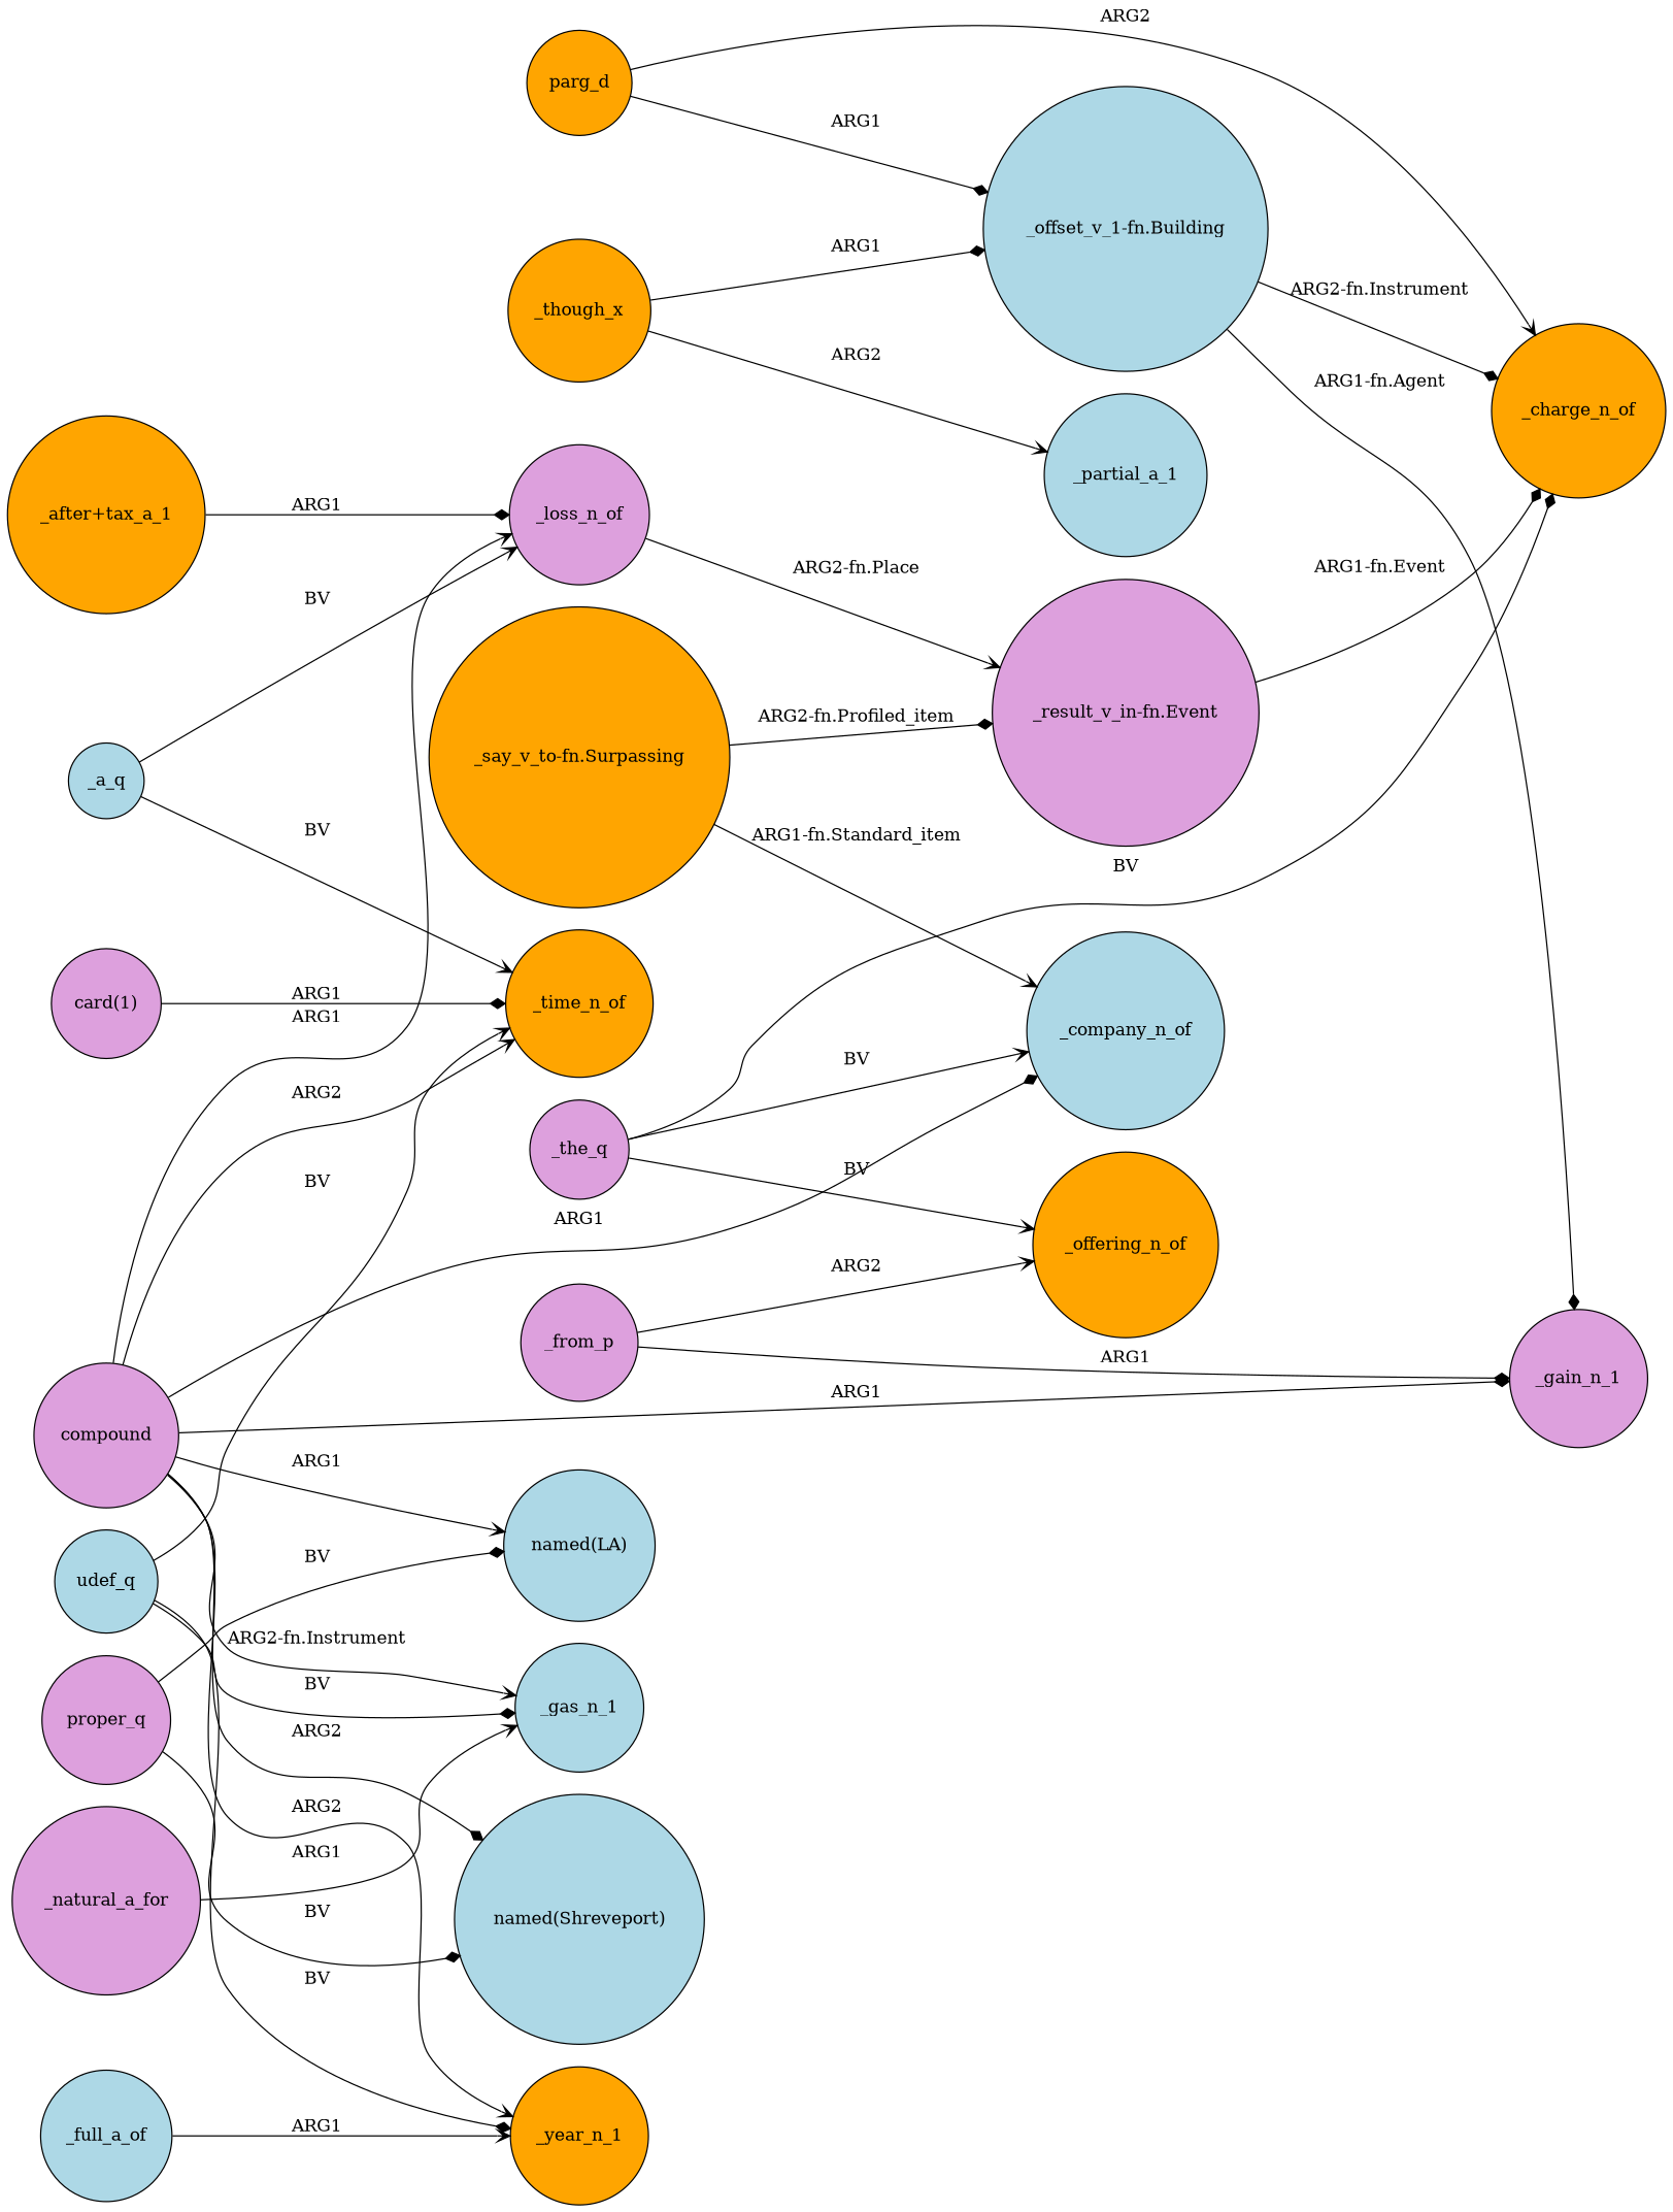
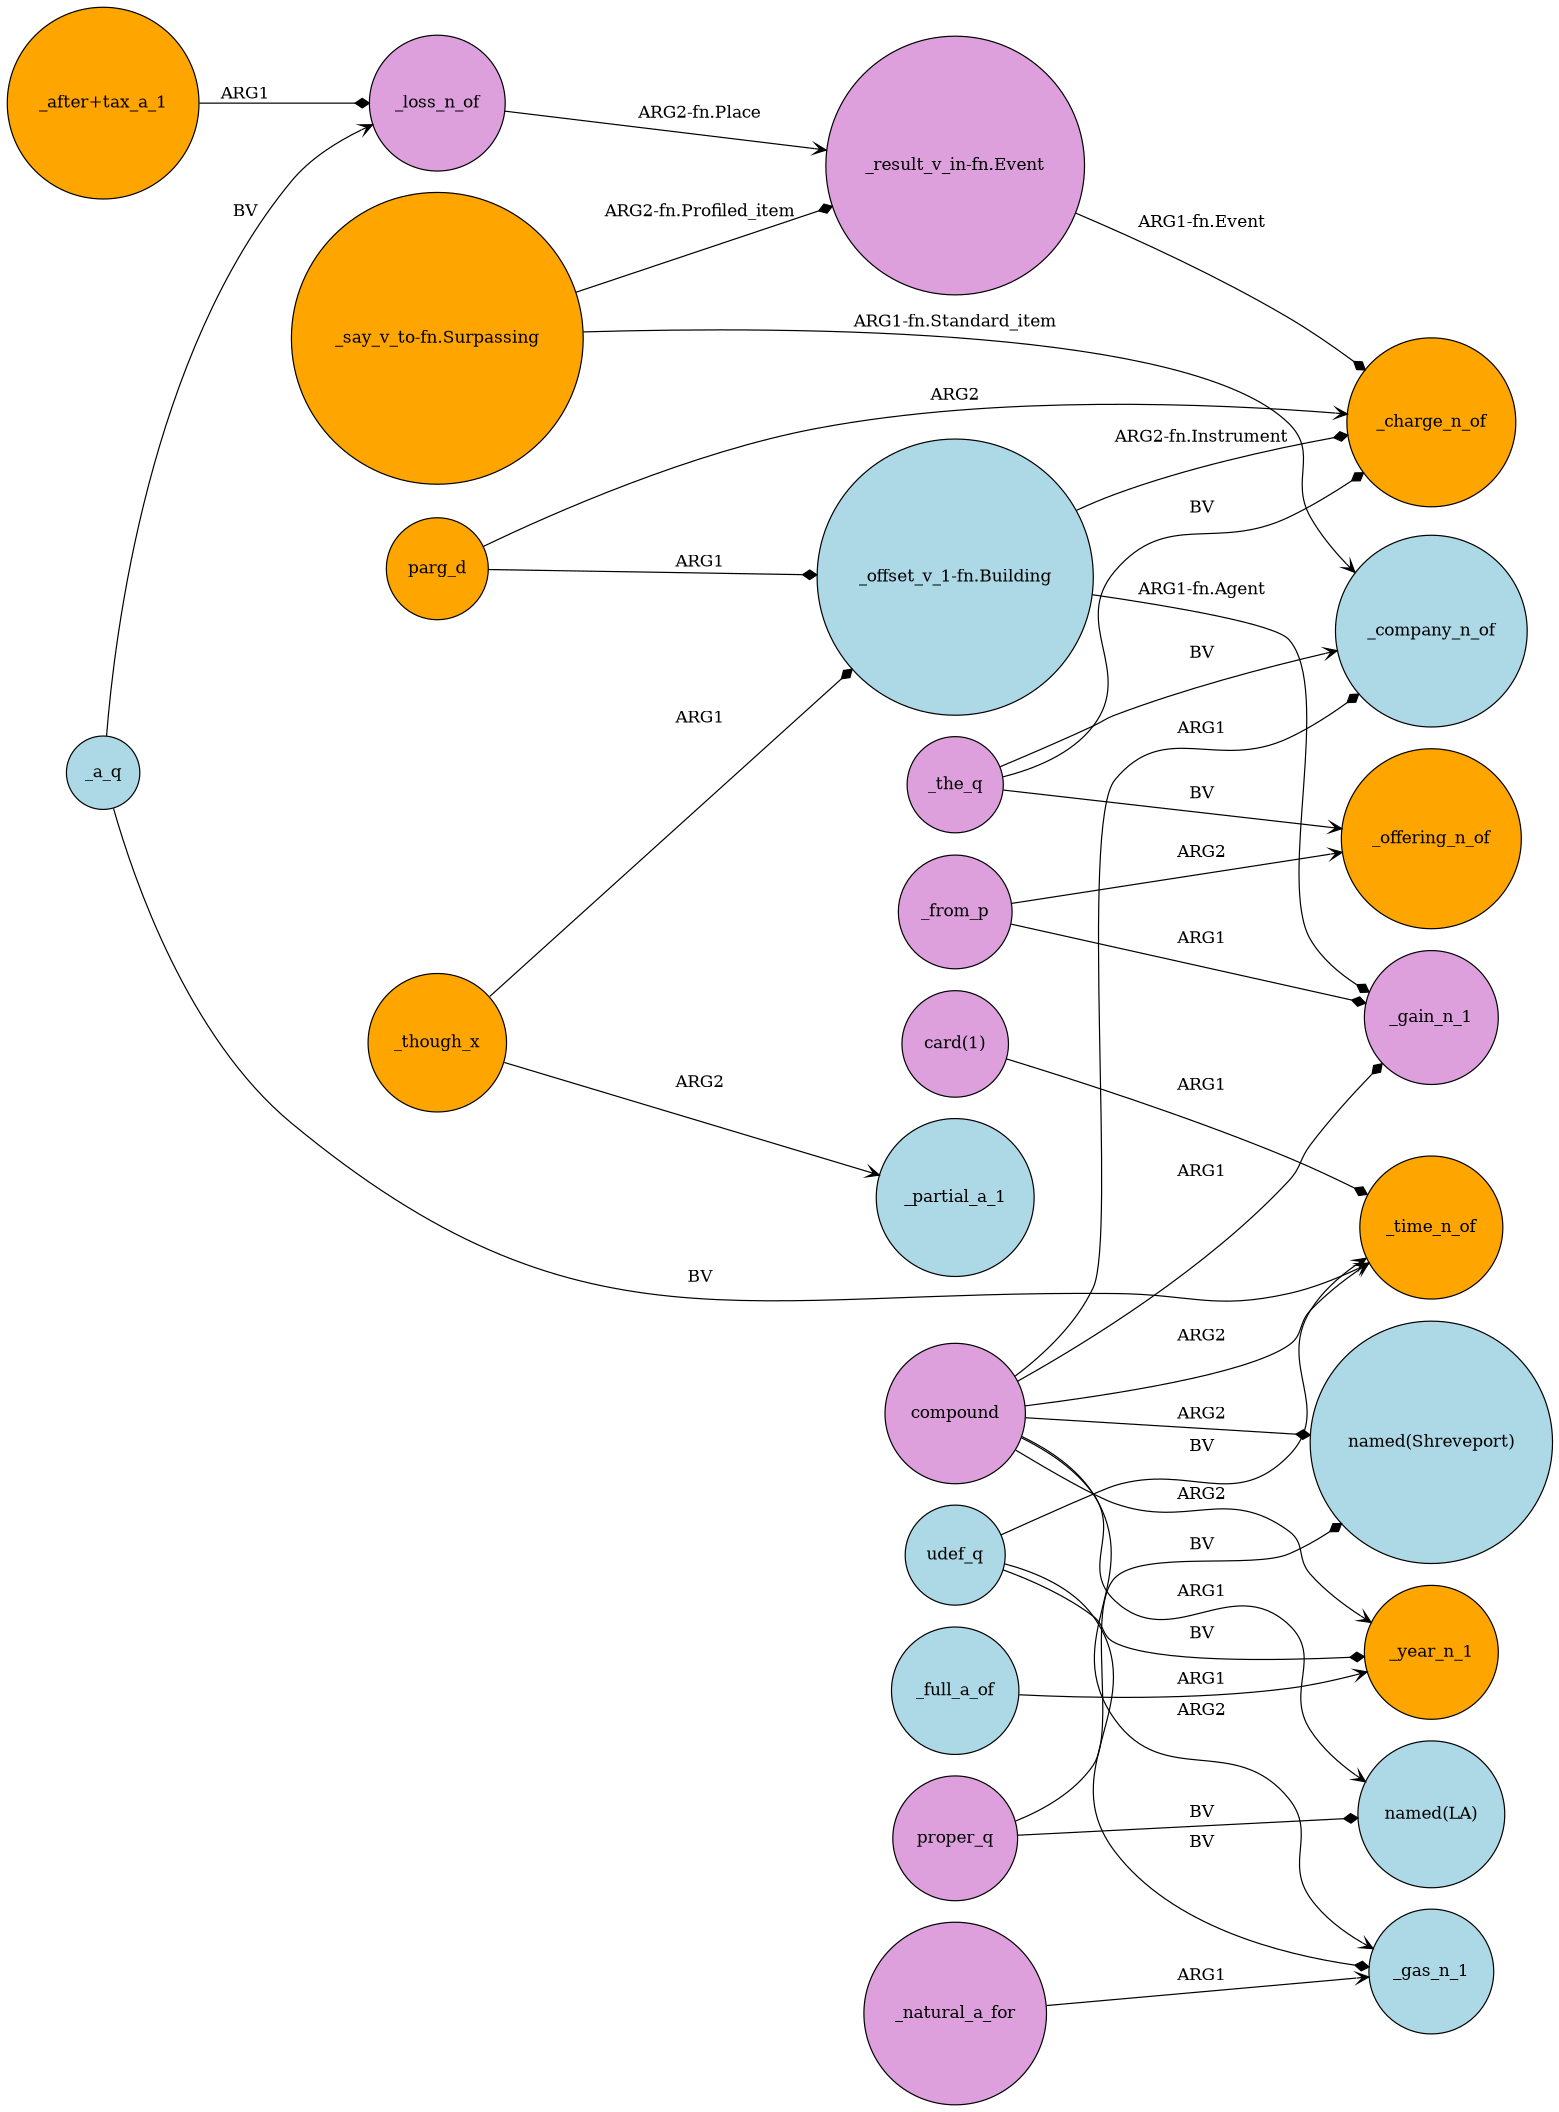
  digraph {
    rankdir=LR
    node [fillcolor=plum shape=circle style=filled]
    edge [arrowhead=vee]
    _loss_n_of
    _a_q [fillcolor=lightblue]
    _time_n_of [fillcolor=orange]
    "_result_v_in-fn.Event"
    _gain_n_1
    "_offset_v_1-fn.Building" [fillcolor=lightblue]
    _charge_n_of [fillcolor=orange]
    udef_q [fillcolor=lightblue]
    _year_n_1 [fillcolor=orange]
    _gas_n_1 [fillcolor=lightblue]
    parg_d [fillcolor=orange]
    _full_a_of [fillcolor=lightblue]
    "_say_v_to-fn.Surpassing" [fillcolor=orange]
    _company_n_of [fillcolor=lightblue]
    _the_q
    _offering_n_of [fillcolor=orange]
    _from_p
    compound
    "named(LA)" [fillcolor=lightblue]
    "named(Shreveport)" [fillcolor=lightblue]
    _though_x [fillcolor=orange]
    _partial_a_1 [fillcolor=lightblue]
    proper_q
    "_after+tax_a_1" [fillcolor=orange]
    "card(1)"
    _natural_a_for
    _loss_n_of -> "_result_v_in-fn.Event" [label="ARG2-fn.Place"]
    _a_q -> _loss_n_of [label=BV]
    _a_q -> _time_n_of [label=BV]
    "_result_v_in-fn.Event" -> _charge_n_of [arrowhead=diamond label="ARG1-fn.Event"]
    "_offset_v_1-fn.Building" -> _gain_n_1 [arrowhead=diamond label="ARG1-fn.Agent"]
    "_offset_v_1-fn.Building" -> _charge_n_of [arrowhead=diamond label="ARG2-fn.Instrument"]
    udef_q -> _time_n_of [label=BV]
    udef_q -> _year_n_1 [arrowhead=diamond label=BV]
    udef_q -> _gas_n_1 [arrowhead=diamond label=BV]
    parg_d -> "_offset_v_1-fn.Building" [arrowhead=diamond label=ARG1]
    parg_d -> _charge_n_of [label=ARG2]
    _full_a_of -> _year_n_1 [label=ARG1]
    "_say_v_to-fn.Surpassing" -> "_result_v_in-fn.Event" [arrowhead=diamond label="ARG2-fn.Profiled_item"]
    "_say_v_to-fn.Surpassing" -> _company_n_of [label="ARG1-fn.Standard_item"]
    _the_q -> _charge_n_of [arrowhead=diamond label=BV]
    _the_q -> _company_n_of [label=BV]
    _the_q -> _offering_n_of [label=BV]
    _from_p -> _gain_n_1 [arrowhead=diamond label=ARG1]
    _from_p -> _offering_n_of [label=ARG2]
-   compound -> _loss_n_of [label=ARG1]
    compound -> _time_n_of [label=ARG2]
    compound -> _gain_n_1 [arrowhead=diamond label=ARG1]
    compound -> _year_n_1 [label=ARG2]
-   compound -> _gas_n_1 [label="ARG2-fn.Instrument"]
+   compound -> _gas_n_1 [label=ARG2]
    compound -> _company_n_of [arrowhead=diamond label=ARG1]
    compound -> "named(LA)" [label=ARG1]
    compound -> "named(Shreveport)" [arrowhead=diamond label=ARG2]
    _though_x -> "_offset_v_1-fn.Building" [arrowhead=diamond label=ARG1]
    _though_x -> _partial_a_1 [label=ARG2]
    proper_q -> "named(LA)" [arrowhead=diamond label=BV]
    proper_q -> "named(Shreveport)" [arrowhead=diamond label=BV]
    "_after+tax_a_1" -> _loss_n_of [arrowhead=diamond label=ARG1]
    "card(1)" -> _time_n_of [arrowhead=diamond label=ARG1]
    _natural_a_for -> _gas_n_1 [label=ARG1]
  }
